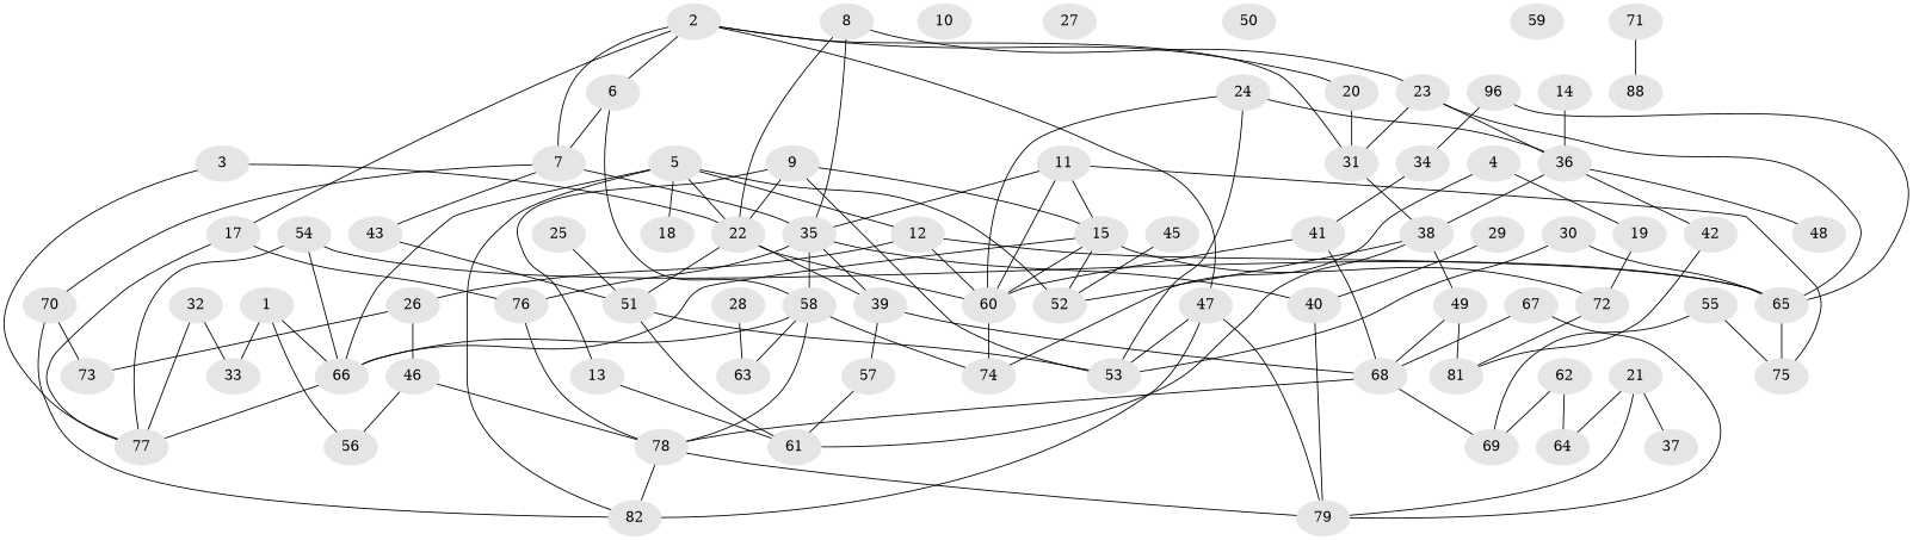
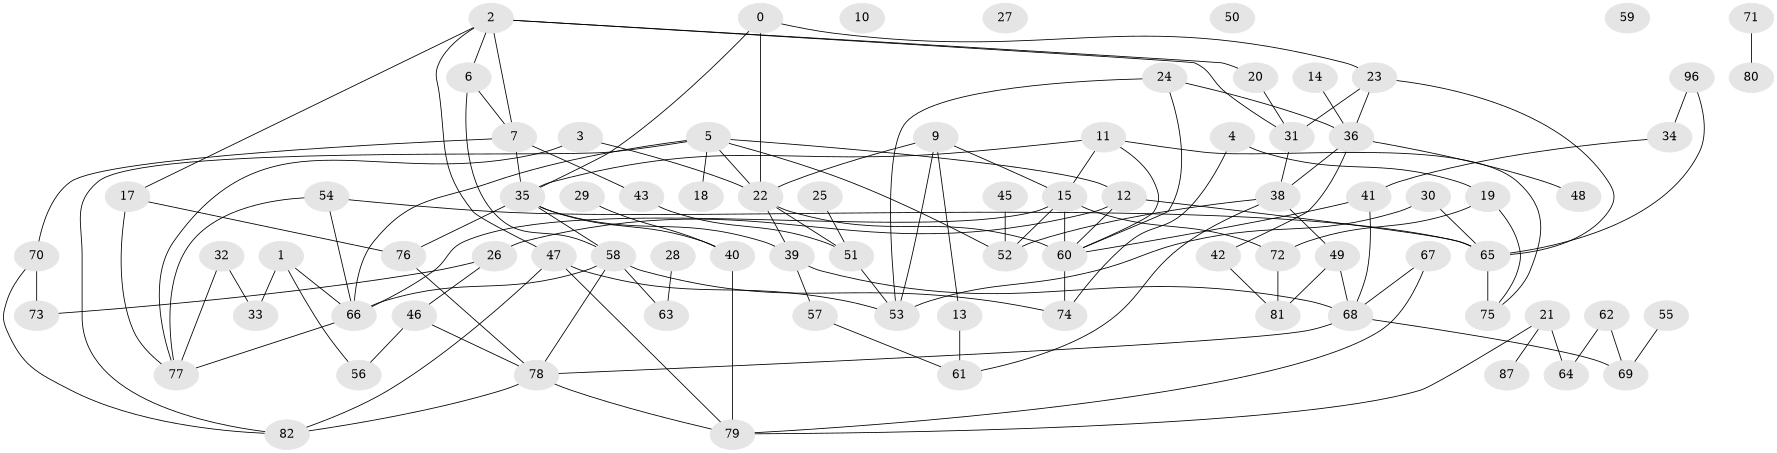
  graph {
    node [color=gray90 style=filled]
    1
    33
    56
    66
    77
    2
    6
    7
    17
    20
    31
    47
    58
    35
    43
    70
    76
    38
    82
    53
    79
    3
    22
    60
    39
    51
    4
    19
    74
    72
    5
    12
    18
    52
    26
    65
    63
    78
    40
    73
-   8
+   8 [label=0]
    23
    36
    9
    13
    15
    61
    68
    69
    10
    11
    75
    46
    14
    81
    n56 [label=96]
    34
    41
    21
-   37
+   37 [label=87]
    64
    57
    42
    48
    24
    25
    27
    28
    29
    30
    49
    32
    45
    50
    54
    55
    59
    62
    67
    71
-   80 [label=88]
+   80
    1 -- 33
    1 -- 56
    1 -- 66
    66 -- 77
    2 -- 6
    2 -- 7
    2 -- 17
    2 -- 20
    2 -- 31
    2 -- 47
    6 -- 7
    6 -- 58
    7 -- 35
    7 -- 43
    7 -- 70
    17 -- 77
    17 -- 76
    20 -- 31
    31 -- 38
    47 -- 82
    47 -- 53
    47 -- 79
    58 -- 66
    58 -- 74
    58 -- 63
    58 -- 78
    35 -- 58
    35 -- 76
    35 -- 39
    35 -- 40
    43 -- 51
    70 -- 82
    70 -- 73
    76 -- 78
    38 -- 52
    38 -- 61
    38 -- 49
    3 -- 77
    3 -- 22
    22 -- 60
    22 -- 39
    22 -- 51
    60 -- 74
    39 -- 68
    39 -- 57
    51 -- 53
-   51 -- 61
    4 -- 19
    4 -- 74
    19 -- 72
    72 -- 81
    5 -- 66
    5 -- 82
    5 -- 22
    5 -- 12
    5 -- 18
    5 -- 52
    12 -- 60
    12 -- 26
    12 -- 65
    26 -- 73
    26 -- 46
    65 -- 75
    78 -- 82
    78 -- 79
    40 -- 79
    8 -- 35
    8 -- 22
    8 -- 23
    23 -- 31
    23 -- 65
    23 -- 36
    36 -- 38
    36 -- 42
    36 -- 48
    9 -- 53
    9 -- 22
    9 -- 13
    9 -- 15
    13 -- 61
    15 -- 66
    15 -- 60
    15 -- 72
    15 -- 52
    68 -- 78
    68 -- 69
    11 -- 35
    11 -- 60
    11 -- 15
    11 -- 75
    46 -- 56
    46 -- 78
    14 -- 36
    n56 -- 65
    n56 -- 34
    34 -- 41
    41 -- 60
    41 -- 68
    21 -- 79
    21 -- 37
    21 -- 64
    57 -- 61
    42 -- 81
    24 -- 53
    24 -- 60
    24 -- 36
    25 -- 51
    28 -- 63
    29 -- 40
    30 -- 53
    30 -- 65
    49 -- 68
    49 -- 81
    32 -- 33
    32 -- 77
    45 -- 52
    54 -- 66
    54 -- 77
    54 -- 65
    55 -- 69
-   55 -- 75
+   19 -- 75
    62 -- 69
    62 -- 64
    67 -- 79
    67 -- 68
    71 -- 80
  }
